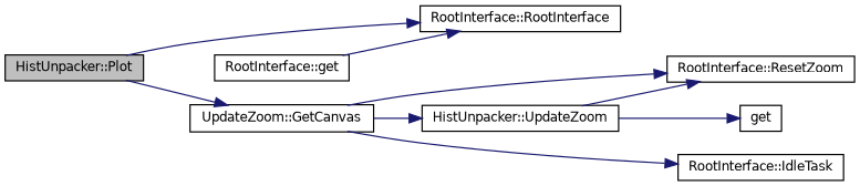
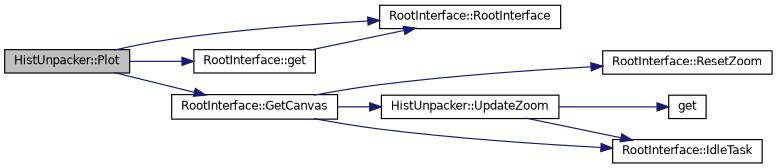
  digraph {
    rankdir=LR
    node [color=black fillcolor=white fontname=Helvetica fontsize=10 shape=record style=filled]
    edge [color=midnightblue fontname=Helvetica fontsize=10 labelfontname=Helvetica labelfontsize=10 style=solid]
    n1 [fillcolor=grey75 fontcolor=black height=0.2 label="HistUnpacker::Plot" width=0.4]
    n2 [height=0.2 label="RootInterface::get" width=0.4]
-   n3 [height=0.2 label="UpdateZoom::GetCanvas" width=0.4]
+   n3 [height=0.2 label="RootInterface::GetCanvas" width=0.4]
    n4 [height=0.2 label="RootInterface::RootInterface" width=0.4]
    n5 [height=0.2 label="RootInterface::ResetZoom" width=0.4]
    n6 [height=0.2 label="RootInterface::IdleTask" width=0.4]
    n7 [height=0.2 label="HistUnpacker::UpdateZoom" width=0.4]
    n8 [height=0.2 label=get width=0.4]
+   n1 -> n2
    n1 -> n3
    n1 -> n4
    n2 -> n4
    n3 -> n5
    n3 -> n6
    n3 -> n7
-   n7 -> n5
+   n7 -> n6
    n7 -> n8
  }
